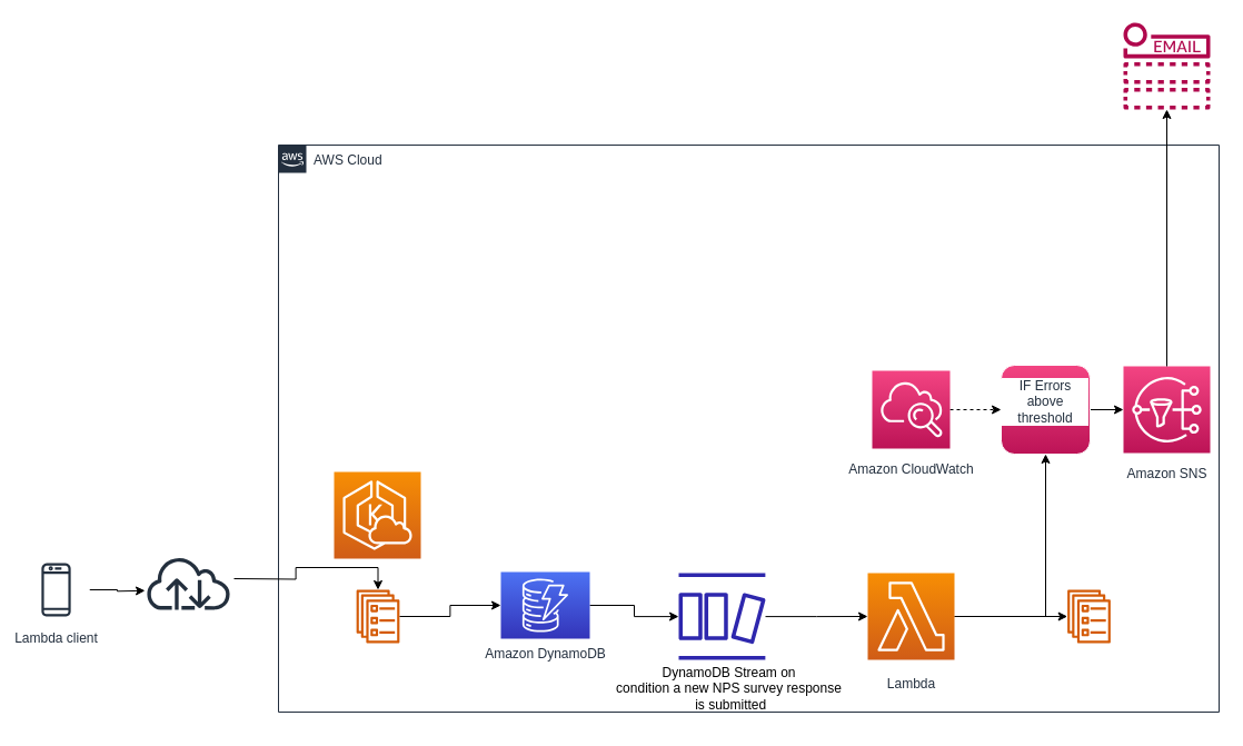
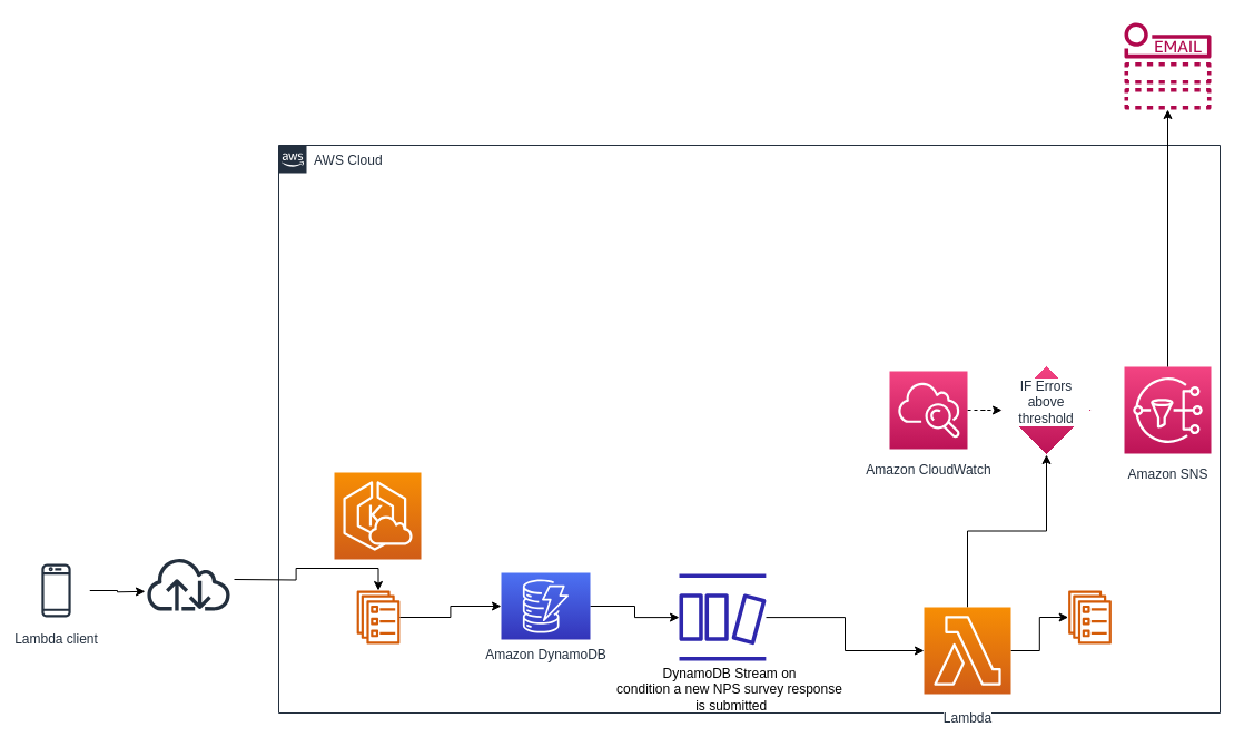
  <mxCell id="0" />
  <mxCell id="1" parent="0" />
  <mxCell id="2" value="AWS Cloud" style="points=[[0,0],[0.25,0],[0.5,0],[0.75,0],[1,0],[1,0.25],[1,0.5],[1,0.75],[1,1],[0.75,1],[0.5,1],[0.25,1],[0,1],[0,0.75],[0,0.5],[0,0.25]];outlineConnect=0;gradientColor=none;html=1;whiteSpace=wrap;fontSize=12;fontStyle=0;shape=mxgraph.aws4.group;grIcon=mxgraph.aws4.group_aws_cloud_alt;strokeColor=#232F3E;fillColor=none;verticalAlign=top;align=left;spacingLeft=30;fontColor=#232F3E;dashed=0;labelBackgroundColor=#ffffff;container=1;pointerEvents=0;collapsible=0;recursiveResize=0;" parent="1" vertex="1"><mxGeometry x="250" y="130" width="846" height="510" as="geometry" /></mxCell>
  <mxCell id="3" style="edgeStyle=orthogonalEdgeStyle;rounded=0;orthogonalLoop=1;jettySize=auto;html=1;" edge="1" parent="2" source="4" target="12"><mxGeometry relative="1" as="geometry" /></mxCell>
  <mxCell id="4" value="Amazon DynamoDB" style="outlineConnect=0;fontColor=#232F3E;gradientColor=#4D72F3;gradientDirection=north;fillColor=#3334B9;strokeColor=#ffffff;dashed=0;verticalLabelPosition=bottom;verticalAlign=top;align=center;html=1;fontSize=12;fontStyle=0;aspect=fixed;shape=mxgraph.aws4.resourceIcon;resIcon=mxgraph.aws4.dynamodb;labelBackgroundColor=#ffffff;" parent="2" vertex="1"><mxGeometry x="200" y="384" width="80" height="60" as="geometry" /></mxCell>
  <mxCell id="5" style="edgeStyle=orthogonalEdgeStyle;rounded=0;orthogonalLoop=1;jettySize=auto;html=1;" edge="1" parent="2" source="7" target="16"><mxGeometry relative="1" as="geometry" /></mxCell>
  <mxCell id="6" style="edgeStyle=orthogonalEdgeStyle;rounded=0;orthogonalLoop=1;jettySize=auto;html=1;" edge="1" parent="2" source="7" target="19"><mxGeometry relative="1" as="geometry" /></mxCell>
- <mxCell id="7" value="Lambda" style="outlineConnect=0;fontColor=#232F3E;gradientColor=#F78E04;gradientDirection=north;fillColor=#D05C17;strokeColor=#ffffff;dashed=0;verticalLabelPosition=bottom;verticalAlign=top;align=center;html=1;fontSize=12;fontStyle=0;aspect=fixed;shape=mxgraph.aws4.resourceIcon;resIcon=mxgraph.aws4.lambda;labelBackgroundColor=#ffffff;spacingTop=8;" parent="2" vertex="1"><mxGeometry x="530" y="385" width="78" height="78" as="geometry" /></mxCell>
+ <mxCell id="7" value="Lambda" style="outlineConnect=0;fontColor=#232F3E;gradientColor=#F78E04;gradientDirection=north;fillColor=#D05C17;strokeColor=#ffffff;dashed=0;verticalLabelPosition=bottom;verticalAlign=top;align=center;html=1;fontSize=12;fontStyle=0;aspect=fixed;shape=mxgraph.aws4.resourceIcon;resIcon=mxgraph.aws4.lambda;labelBackgroundColor=#ffffff;spacingTop=8;" parent="2" vertex="1"><mxGeometry x="580" y="415" width="78" height="78" as="geometry" /></mxCell>
  <mxCell id="8" value="" style="edgeStyle=orthogonalEdgeStyle;rounded=0;orthogonalLoop=1;jettySize=auto;html=1;dashed=1;" edge="1" parent="2" source="9" target="19"><mxGeometry relative="1" as="geometry" /></mxCell>
- <mxCell id="9" value="Amazon CloudWatch" style="outlineConnect=0;fontColor=#232F3E;gradientColor=#F34482;gradientDirection=north;fillColor=#BC1356;strokeColor=#ffffff;dashed=0;verticalLabelPosition=bottom;verticalAlign=top;align=center;html=1;fontSize=12;fontStyle=0;aspect=fixed;shape=mxgraph.aws4.resourceIcon;resIcon=mxgraph.aws4.cloudwatch;labelBackgroundColor=#ffffff;spacingTop=5;" parent="2" vertex="1"><mxGeometry x="534" y="203" width="70" height="70" as="geometry" /></mxCell>
+ <mxCell id="9" value="Amazon CloudWatch" style="outlineConnect=0;fontColor=#232F3E;gradientColor=#F34482;gradientDirection=north;fillColor=#BC1356;strokeColor=#ffffff;dashed=0;verticalLabelPosition=bottom;verticalAlign=top;align=center;html=1;fontSize=12;fontStyle=0;aspect=fixed;shape=mxgraph.aws4.resourceIcon;resIcon=mxgraph.aws4.cloudwatch;labelBackgroundColor=#ffffff;spacingTop=5;" parent="2" vertex="1"><mxGeometry x="549" y="203" width="70" height="70" as="geometry" /></mxCell>
  <mxCell id="10" value="Amazon SNS" style="outlineConnect=0;fontColor=#232F3E;gradientColor=#F34482;gradientDirection=north;fillColor=#BC1356;strokeColor=#ffffff;dashed=0;verticalLabelPosition=bottom;verticalAlign=top;align=center;html=1;fontSize=12;fontStyle=0;aspect=fixed;shape=mxgraph.aws4.resourceIcon;resIcon=mxgraph.aws4.sns;labelBackgroundColor=#ffffff;spacingTop=5;" parent="2" vertex="1"><mxGeometry x="760" y="199" width="78" height="78" as="geometry" /></mxCell>
  <mxCell id="11" style="edgeStyle=orthogonalEdgeStyle;rounded=0;orthogonalLoop=1;jettySize=auto;html=1;" edge="1" parent="2" source="12" target="7"><mxGeometry relative="1" as="geometry" /></mxCell>
  <mxCell id="12" value="" style="sketch=0;outlineConnect=0;fontColor=#232F3E;gradientColor=none;fillColor=#2E27AD;strokeColor=none;dashed=0;verticalLabelPosition=bottom;verticalAlign=top;align=center;html=1;fontSize=12;fontStyle=0;aspect=fixed;pointerEvents=1;shape=mxgraph.aws4.dynamodb_stream;" vertex="1" parent="2"><mxGeometry x="360" y="385" width="78" height="78" as="geometry" /></mxCell>
  <mxCell id="13" value="" style="sketch=0;points=[[0,0,0],[0.25,0,0],[0.5,0,0],[0.75,0,0],[1,0,0],[0,1,0],[0.25,1,0],[0.5,1,0],[0.75,1,0],[1,1,0],[0,0.25,0],[0,0.5,0],[0,0.75,0],[1,0.25,0],[1,0.5,0],[1,0.75,0]];outlineConnect=0;fontColor=#232F3E;gradientColor=#F78E04;gradientDirection=north;fillColor=#D05C17;strokeColor=#ffffff;dashed=0;verticalLabelPosition=bottom;verticalAlign=top;align=center;html=1;fontSize=12;fontStyle=0;aspect=fixed;shape=mxgraph.aws4.resourceIcon;resIcon=mxgraph.aws4.eks_cloud;" vertex="1" parent="2"><mxGeometry x="50" y="294" width="78" height="78" as="geometry" /></mxCell>
  <mxCell id="14" style="edgeStyle=orthogonalEdgeStyle;rounded=0;orthogonalLoop=1;jettySize=auto;html=1;" edge="1" parent="2" source="15" target="4"><mxGeometry relative="1" as="geometry" /></mxCell>
  <mxCell id="15" value="" style="sketch=0;outlineConnect=0;fontColor=#232F3E;gradientColor=none;fillColor=#D45B07;strokeColor=none;dashed=0;verticalLabelPosition=bottom;verticalAlign=top;align=center;html=1;fontSize=12;fontStyle=0;aspect=fixed;pointerEvents=1;shape=mxgraph.aws4.ecs_service;" vertex="1" parent="2"><mxGeometry x="70" y="400" width="39" height="48" as="geometry" /></mxCell>
  <mxCell id="16" value="" style="sketch=0;outlineConnect=0;fontColor=#232F3E;gradientColor=none;fillColor=#D45B07;strokeColor=none;dashed=0;verticalLabelPosition=bottom;verticalAlign=top;align=center;html=1;fontSize=12;fontStyle=0;aspect=fixed;pointerEvents=1;shape=mxgraph.aws4.ecs_service;" vertex="1" parent="2"><mxGeometry x="709.5" y="400" width="39" height="48" as="geometry" /></mxCell>
  <mxCell id="17" value="DynamoDB Stream on &lt;br&gt;condition a new NPS survey response&lt;br&gt;&amp;nbsp;is submitted" style="text;html=1;align=center;verticalAlign=middle;resizable=0;points=[];autosize=1;strokeColor=none;fillColor=none;" vertex="1" parent="2"><mxGeometry x="290" y="459" width="230" height="60" as="geometry" /></mxCell>
- <mxCell id="18" value="" style="edgeStyle=orthogonalEdgeStyle;rounded=0;orthogonalLoop=1;jettySize=auto;html=1;" edge="1" parent="2" source="19" target="10"><mxGeometry relative="1" as="geometry" /></mxCell>
- <mxCell id="19" value="IF Errors above threshold" style="whiteSpace=wrap;html=1;verticalAlign=top;fillColor=#BC1356;strokeColor=#ffffff;fontColor=#232F3E;gradientColor=#F34482;gradientDirection=north;dashed=0;fontStyle=0;labelBackgroundColor=#ffffff;spacingTop=5;rounded=1;" vertex="1" parent="2"><mxGeometry x="650" y="198" width="80" height="80" as="geometry" /></mxCell>
+ <mxCell id="19" value="IF Errors above threshold" style="rhombus;whiteSpace=wrap;html=1;verticalAlign=top;fillColor=#BC1356;strokeColor=#ffffff;fontColor=#232F3E;gradientColor=#F34482;gradientDirection=north;dashed=0;fontStyle=0;labelBackgroundColor=#ffffff;spacingTop=5;" vertex="1" parent="2"><mxGeometry x="650" y="198" width="80" height="80" as="geometry" /></mxCell>
  <mxCell id="20" style="edgeStyle=orthogonalEdgeStyle;rounded=0;orthogonalLoop=1;jettySize=auto;html=1;entryX=0;entryY=0.7;entryDx=0;entryDy=0;entryPerimeter=0;" edge="1" parent="1" source="21"><mxGeometry relative="1" as="geometry"><mxPoint x="130" y="530.8" as="targetPoint" /></mxGeometry></mxCell>
  <mxCell id="21" value="Lambda client" style="sketch=0;outlineConnect=0;fontColor=#232F3E;gradientColor=none;strokeColor=#232F3E;fillColor=#ffffff;dashed=0;verticalLabelPosition=bottom;verticalAlign=top;align=center;html=1;fontSize=12;fontStyle=0;aspect=fixed;shape=mxgraph.aws4.resourceIcon;resIcon=mxgraph.aws4.mobile_client;" vertex="1" parent="1"><mxGeometry x="20" y="500" width="60" height="60" as="geometry" /></mxCell>
  <mxCell id="22" style="edgeStyle=orthogonalEdgeStyle;rounded=0;orthogonalLoop=1;jettySize=auto;html=1;" edge="1" parent="1" target="15"><mxGeometry relative="1" as="geometry"><mxPoint x="210" y="520" as="sourcePoint" /></mxGeometry></mxCell>
  <mxCell id="23" value="" style="sketch=0;outlineConnect=0;fontColor=#232F3E;gradientColor=none;fillColor=#232F3D;strokeColor=none;dashed=0;verticalLabelPosition=bottom;verticalAlign=top;align=center;html=1;fontSize=12;fontStyle=0;aspect=fixed;pointerEvents=1;shape=mxgraph.aws4.internet;" vertex="1" parent="1"><mxGeometry x="130" y="500" width="78" height="48" as="geometry" /></mxCell>
  <mxCell id="24" value="" style="sketch=0;outlineConnect=0;fontColor=#232F3E;gradientColor=none;fillColor=#B0084D;strokeColor=none;dashed=0;verticalLabelPosition=bottom;verticalAlign=top;align=center;html=1;fontSize=12;fontStyle=0;aspect=fixed;pointerEvents=1;shape=mxgraph.aws4.email_notification;" vertex="1" parent="1"><mxGeometry x="1010" y="20" width="78" height="78" as="geometry" /></mxCell>
  <mxCell id="25" style="edgeStyle=orthogonalEdgeStyle;rounded=0;orthogonalLoop=1;jettySize=auto;html=1;" edge="1" parent="1" source="10" target="24"><mxGeometry relative="1" as="geometry" /></mxCell>
